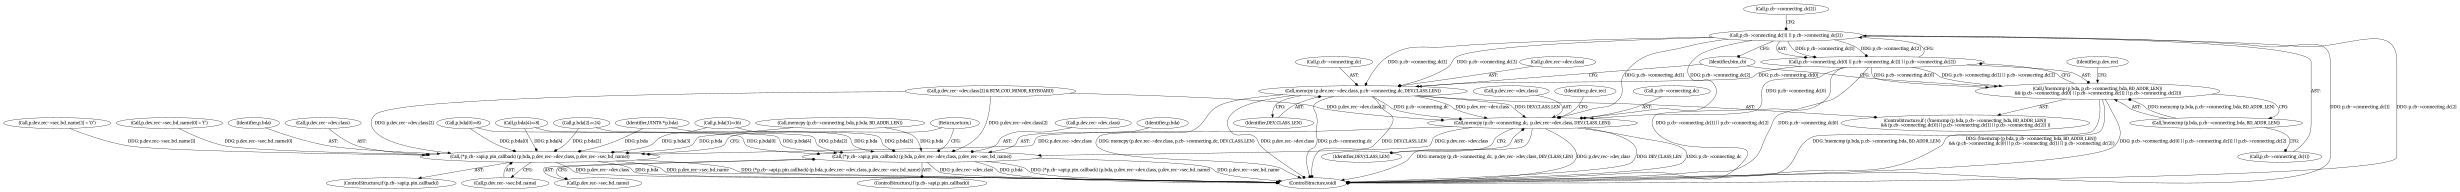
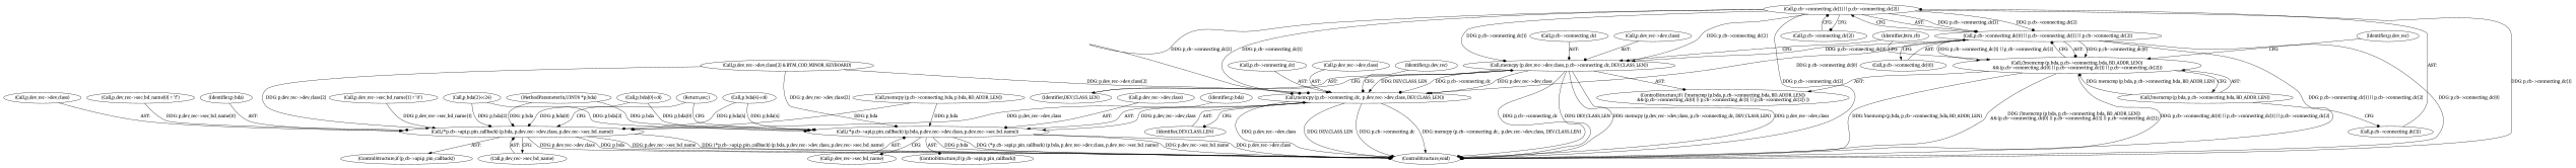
  digraph {
    fontname=Merriweather
    node [fontname=Merriweather]
    edge [arrowhead=normal fontname=Merriweather]
    n1 [label="(Call,p_cb->connecting_dc[1] || p_cb->connecting_dc[2])"]
    n2 [label="(Call,p_cb->connecting_dc[0] || p_cb->connecting_dc[1] || p_cb->connecting_dc[2])"]
    n3 [label="(Call,memcpy (p_dev_rec->dev_class, p_cb->connecting_dc, DEV_CLASS_LEN))"]
    n4 [label="(Call,memcpy (p_cb->connecting_dc,  p_dev_rec->dev_class, DEV_CLASS_LEN))"]
    n5 [label="(ControlStructure,void)"]
    n6 [label="(Call,p_cb->connecting_dc[2])"]
    n7 [label="(Call,(!memcmp (p_bda, p_cb->connecting_bda, BD_ADDR_LEN))\n && (p_cb->connecting_dc[0] || p_cb->connecting_dc[1] || p_cb->connecting_dc[2]))"]
+   n8 [label="(Call,p_cb->connecting_dc[0])"]
    n9 [label="(ControlStructure,if ( (!memcmp (p_bda, p_cb->connecting_bda, BD_ADDR_LEN))\n && (p_cb->connecting_dc[0] || p_cb->connecting_dc[1] || p_cb->connecting_dc[2]) ))"]
    n10 [label="(Identifier,DEV_CLASS_LEN)"]
    n11 [label="(Call,(*p_cb->api.p_pin_callback) (p_bda, p_dev_rec->dev_class, p_dev_rec->sec_bd_name))"]
    n12 [label="(Call,(*p_cb->api.p_pin_callback) (p_bda, p_dev_rec->dev_class, p_dev_rec->sec_bd_name))"]
    n13 [label="(Identifier,DEV_CLASS_LEN)"]
    n14 [label="(Call,p_cb->connecting_dc[1])"]
    n15 [label="(Call,!memcmp (p_bda, p_cb->connecting_bda, BD_ADDR_LEN))"]
    n16 [label="(Call,p_dev_rec->sec_bd_name)"]
    n17 [label="(ControlStructure,if (p_cb->api.p_pin_callback))"]
    n18 [label="(ControlStructure,if (p_cb->api.p_pin_callback))"]
    n19 [label="(Call,p_dev_rec->sec_bd_name)"]
    n20 [label="(Call,p_cb->connecting_dc)"]
    n21 [label="(Identifier,btm_cb)"]
    n22 [label="(Call,p_dev_rec->dev_class)"]
    n23 [label="(Call,p_dev_rec->sec_bd_name[1] = '0')"]
    n24 [label="(Call,p_dev_rec->dev_class)"]
-   n25 [label="(Call,p_bda[3]<<16)"]
-   n26 [label="(Return,return;)"]
+   n26 [label="(Return,sec;)"]
    n27 [label="(Call,p_bda[0]<<8)"]
    n28 [label="(Call,p_cb->connecting_dc)"]
    n29 [label="(Call,p_dev_rec->dev_class[2] & BTM_COD_MINOR_KEYBOARD)"]
    n30 [label="(Call,p_dev_rec->sec_bd_name[0] = 'f')"]
    n31 [label="(Identifier,p_bda)"]
    n32 [label="(Identifier,p_dev_rec)"]
    n33 [label="(Call,p_bda[2]<<24)"]
    n34 [label="(Identifier,p_dev_rec)"]
    n35 [label="(Call,p_dev_rec->dev_class)"]
-   n36 [label="(Identifier,UINT8 *p_bda)"]
+   n36 [label="(MethodParameterIn,UINT8 *p_bda)"]
    n37 [label="(Identifier,p_bda)"]
    n38 [label="(Call,memcpy (p_cb->connecting_bda, p_bda, BD_ADDR_LEN))"]
    n39 [label="(Call,p_bda[4]<<8)"]
    n40 [label="(Call,p_dev_rec->dev_class)"]
    n1 -> n2 [arrowhead=diamond label="AST: "]
    n1 -> n2 [arrowhead=diamond label="DDG: p_cb->connecting_dc[1]"]
    n1 -> n2 [arrowhead=dot label="DDG: p_cb->connecting_dc[2]"]
    n1 -> n3 [arrowhead=diamond label="DDG: p_cb->connecting_dc[1]"]
    n1 -> n3 [arrowhead=diamond label="DDG: p_cb->connecting_dc[2]"]
    n1 -> n4 [arrowhead=dot label="DDG: p_cb->connecting_dc[1]"]
    n1 -> n4 [arrowhead=dot label="DDG: p_cb->connecting_dc[2]"]
    n1 -> n5 [label="DDG: p_cb->connecting_dc[1]"]
    n1 -> n5 [arrowhead=dot label="DDG: p_cb->connecting_dc[2]"]
-   n1 -> n21 [arrowhead=dot label="CFG: "]
+   n1 -> n6 [arrowhead=dot label="CFG: "]
    n2 -> n1 [label="CFG: "]
    n2 -> n3 [label="DDG: p_cb->connecting_dc[0]"]
    n2 -> n4 [label="DDG: p_cb->connecting_dc[0]"]
    n2 -> n5 [arrowhead=dot label="DDG: p_cb->connecting_dc[1] || p_cb->connecting_dc[2]"]
    n2 -> n5 [arrowhead=dot label="DDG: p_cb->connecting_dc[0]"]
    n2 -> n7 [arrowhead=dot label="AST: "]
    n2 -> n7 [label="DDG: p_cb->connecting_dc[0]"]
    n2 -> n7 [label="DDG: p_cb->connecting_dc[1] || p_cb->connecting_dc[2]"]
+   n2 -> n8 [label="CFG: "]
    n3 -> n4 [arrowhead=dot label="DDG: p_cb->connecting_dc"]
    n3 -> n4 [label="DDG: p_dev_rec->dev_class"]
    n3 -> n4 [label="DDG: DEV_CLASS_LEN"]
    n3 -> n5 [arrowhead=dot label="DDG: p_cb->connecting_dc"]
    n3 -> n5 [arrowhead=dot label="DDG: DEV_CLASS_LEN"]
    n3 -> n5 [label="DDG: memcpy (p_dev_rec->dev_class, p_cb->connecting_dc, DEV_CLASS_LEN)"]
    n3 -> n5 [arrowhead=dot label="DDG: p_dev_rec->dev_class"]
    n3 -> n9 [arrowhead=diamond label="AST: "]
    n3 -> n10 [label="CFG: "]
    n4 -> n5 [label="DDG: memcpy (p_cb->connecting_dc,  p_dev_rec->dev_class, DEV_CLASS_LEN)"]
    n4 -> n5 [arrowhead=dot label="DDG: p_dev_rec->dev_class"]
    n4 -> n5 [label="DDG: DEV_CLASS_LEN"]
    n4 -> n5 [label="DDG: p_cb->connecting_dc"]
    n4 -> n11 [label="DDG: p_dev_rec->dev_class"]
    n4 -> n12 [arrowhead=diamond label="DDG: p_dev_rec->dev_class"]
    n4 -> n13 [arrowhead=dot label="CFG: "]
    n6 -> n1 [arrowhead=dot label="CFG: "]
    n7 -> n2 [arrowhead=dot label="CFG: "]
    n7 -> n5 [arrowhead=dot label="DDG: !memcmp (p_bda, p_cb->connecting_bda, BD_ADDR_LEN)"]
    n7 -> n5 [arrowhead=dot label="DDG: (!memcmp (p_bda, p_cb->connecting_bda, BD_ADDR_LEN))\n && (p_cb->connecting_dc[0] || p_cb->connecting_dc[1] || p_cb->connecting_dc[2])"]
    n7 -> n5 [arrowhead=dot label="DDG: p_cb->connecting_dc[0] || p_cb->connecting_dc[1] || p_cb->connecting_dc[2]"]
    n7 -> n9 [label="AST: "]
    n7 -> n15 [label="CFG: "]
+   n8 -> n2 [arrowhead=diamond label="AST: "]
    n10 -> n3 [arrowhead=diamond label="AST: "]
    n11 -> n5 [arrowhead=dot label="DDG: (*p_cb->api.p_pin_callback) (p_bda, p_dev_rec->dev_class, p_dev_rec->sec_bd_name)"]
    n11 -> n5 [label="DDG: p_dev_rec->sec_bd_name"]
    n11 -> n5 [arrowhead=diamond label="DDG: p_dev_rec->dev_class"]
    n11 -> n5 [arrowhead=diamond label="DDG: p_bda"]
    n11 -> n16 [arrowhead=diamond label="CFG: "]
    n11 -> n17 [arrowhead=dot label="AST: "]
    n12 -> n5 [label="DDG: p_dev_rec->sec_bd_name"]
    n12 -> n5 [arrowhead=diamond label="DDG: (*p_cb->api.p_pin_callback) (p_bda, p_dev_rec->dev_class, p_dev_rec->sec_bd_name)"]
    n12 -> n5 [arrowhead=diamond label="DDG: p_dev_rec->dev_class"]
    n12 -> n5 [label="DDG: p_bda"]
    n12 -> n18 [label="AST: "]
    n12 -> n19 [label="CFG: "]
    n13 -> n4 [arrowhead=diamond label="AST: "]
-   n14 -> n1 [label="AST: "]
+   n14 -> n1 [arrowhead=dot label="AST: "]
    n15 -> n7 [label="AST: "]
    n15 -> n7 [arrowhead=dot label="DDG: memcmp (p_bda, p_cb->connecting_bda, BD_ADDR_LEN)"]
    n15 -> n14 [arrowhead=dot label="CFG: "]
    n16 -> n11 [arrowhead=dot label="AST: "]
    n19 -> n12 [arrowhead=diamond label="AST: "]
    n20 -> n4 [arrowhead=diamond label="AST: "]
    n21 -> n3 [label="CFG: "]
    n21 -> n7 [label="CFG: "]
    n22 -> n4 [label="AST: "]
    n23 -> n12 [label="DDG: p_dev_rec->sec_bd_name[1]"]
    n24 -> n12 [label="AST: "]
-   n25 -> n11 [arrowhead=diamond label="DDG: p_bda[3]"]
-   n25 -> n12 [arrowhead=diamond label="DDG: p_bda[3]"]
    n26 -> n11 [arrowhead=dot label="CFG: "]
    n26 -> n12 [label="CFG: "]
    n27 -> n11 [arrowhead=diamond label="DDG: p_bda[0]"]
    n27 -> n12 [arrowhead=diamond label="DDG: p_bda[0]"]
    n28 -> n3 [arrowhead=diamond label="AST: "]
    n29 -> n4 [arrowhead=dot label="DDG: p_dev_rec->dev_class[2]"]
    n29 -> n11 [arrowhead=diamond label="DDG: p_dev_rec->dev_class[2]"]
    n29 -> n12 [label="DDG: p_dev_rec->dev_class[2]"]
    n30 -> n12 [arrowhead=dot label="DDG: p_dev_rec->sec_bd_name[0]"]
    n31 -> n12 [label="AST: "]
    n32 -> n7 [label="CFG: "]
    n33 -> n11 [arrowhead=diamond label="DDG: p_bda[2]"]
    n33 -> n12 [arrowhead=diamond label="DDG: p_bda[2]"]
    n34 -> n4 [arrowhead=dot label="CFG: "]
    n35 -> n11 [arrowhead=dot label="AST: "]
    n36 -> n11 [label="DDG: p_bda"]
    n36 -> n12 [arrowhead=diamond label="DDG: p_bda"]
    n37 -> n11 [label="AST: "]
    n38 -> n11 [label="DDG: p_bda"]
    n38 -> n12 [arrowhead=diamond label="DDG: p_bda"]
    n39 -> n11 [label="DDG: p_bda[4]"]
    n39 -> n12 [arrowhead=diamond label="DDG: p_bda[4]"]
    n40 -> n3 [arrowhead=dot label="AST: "]
  }
